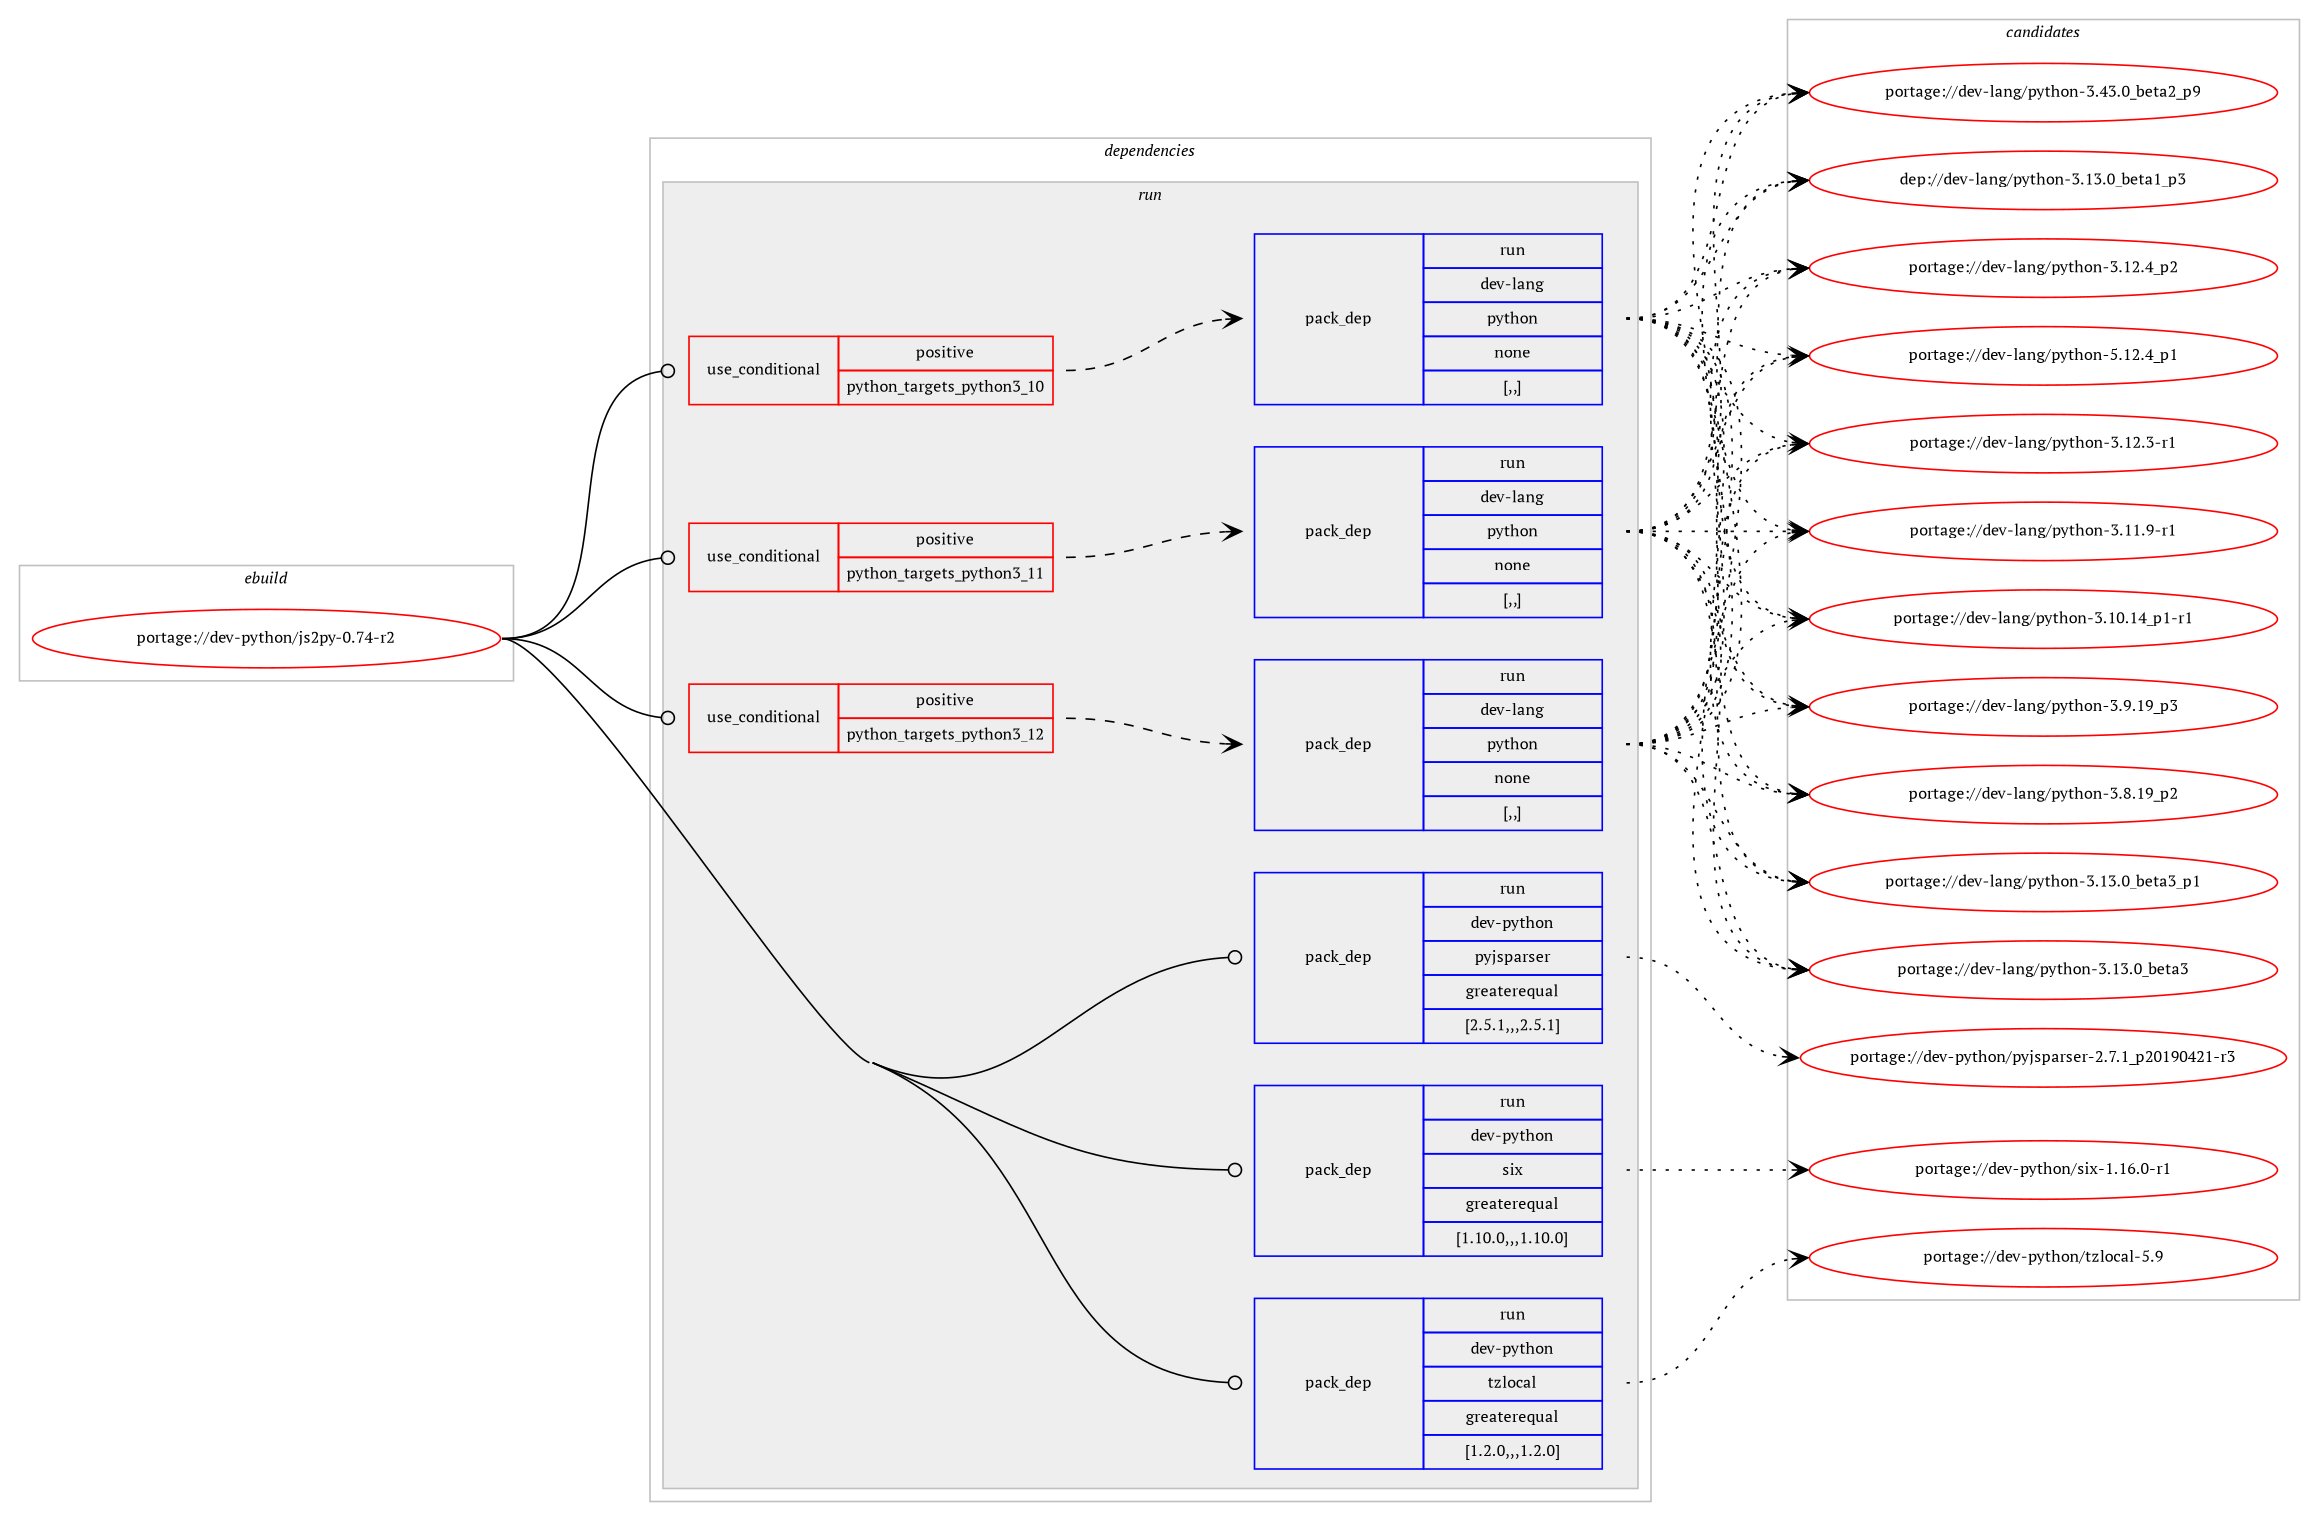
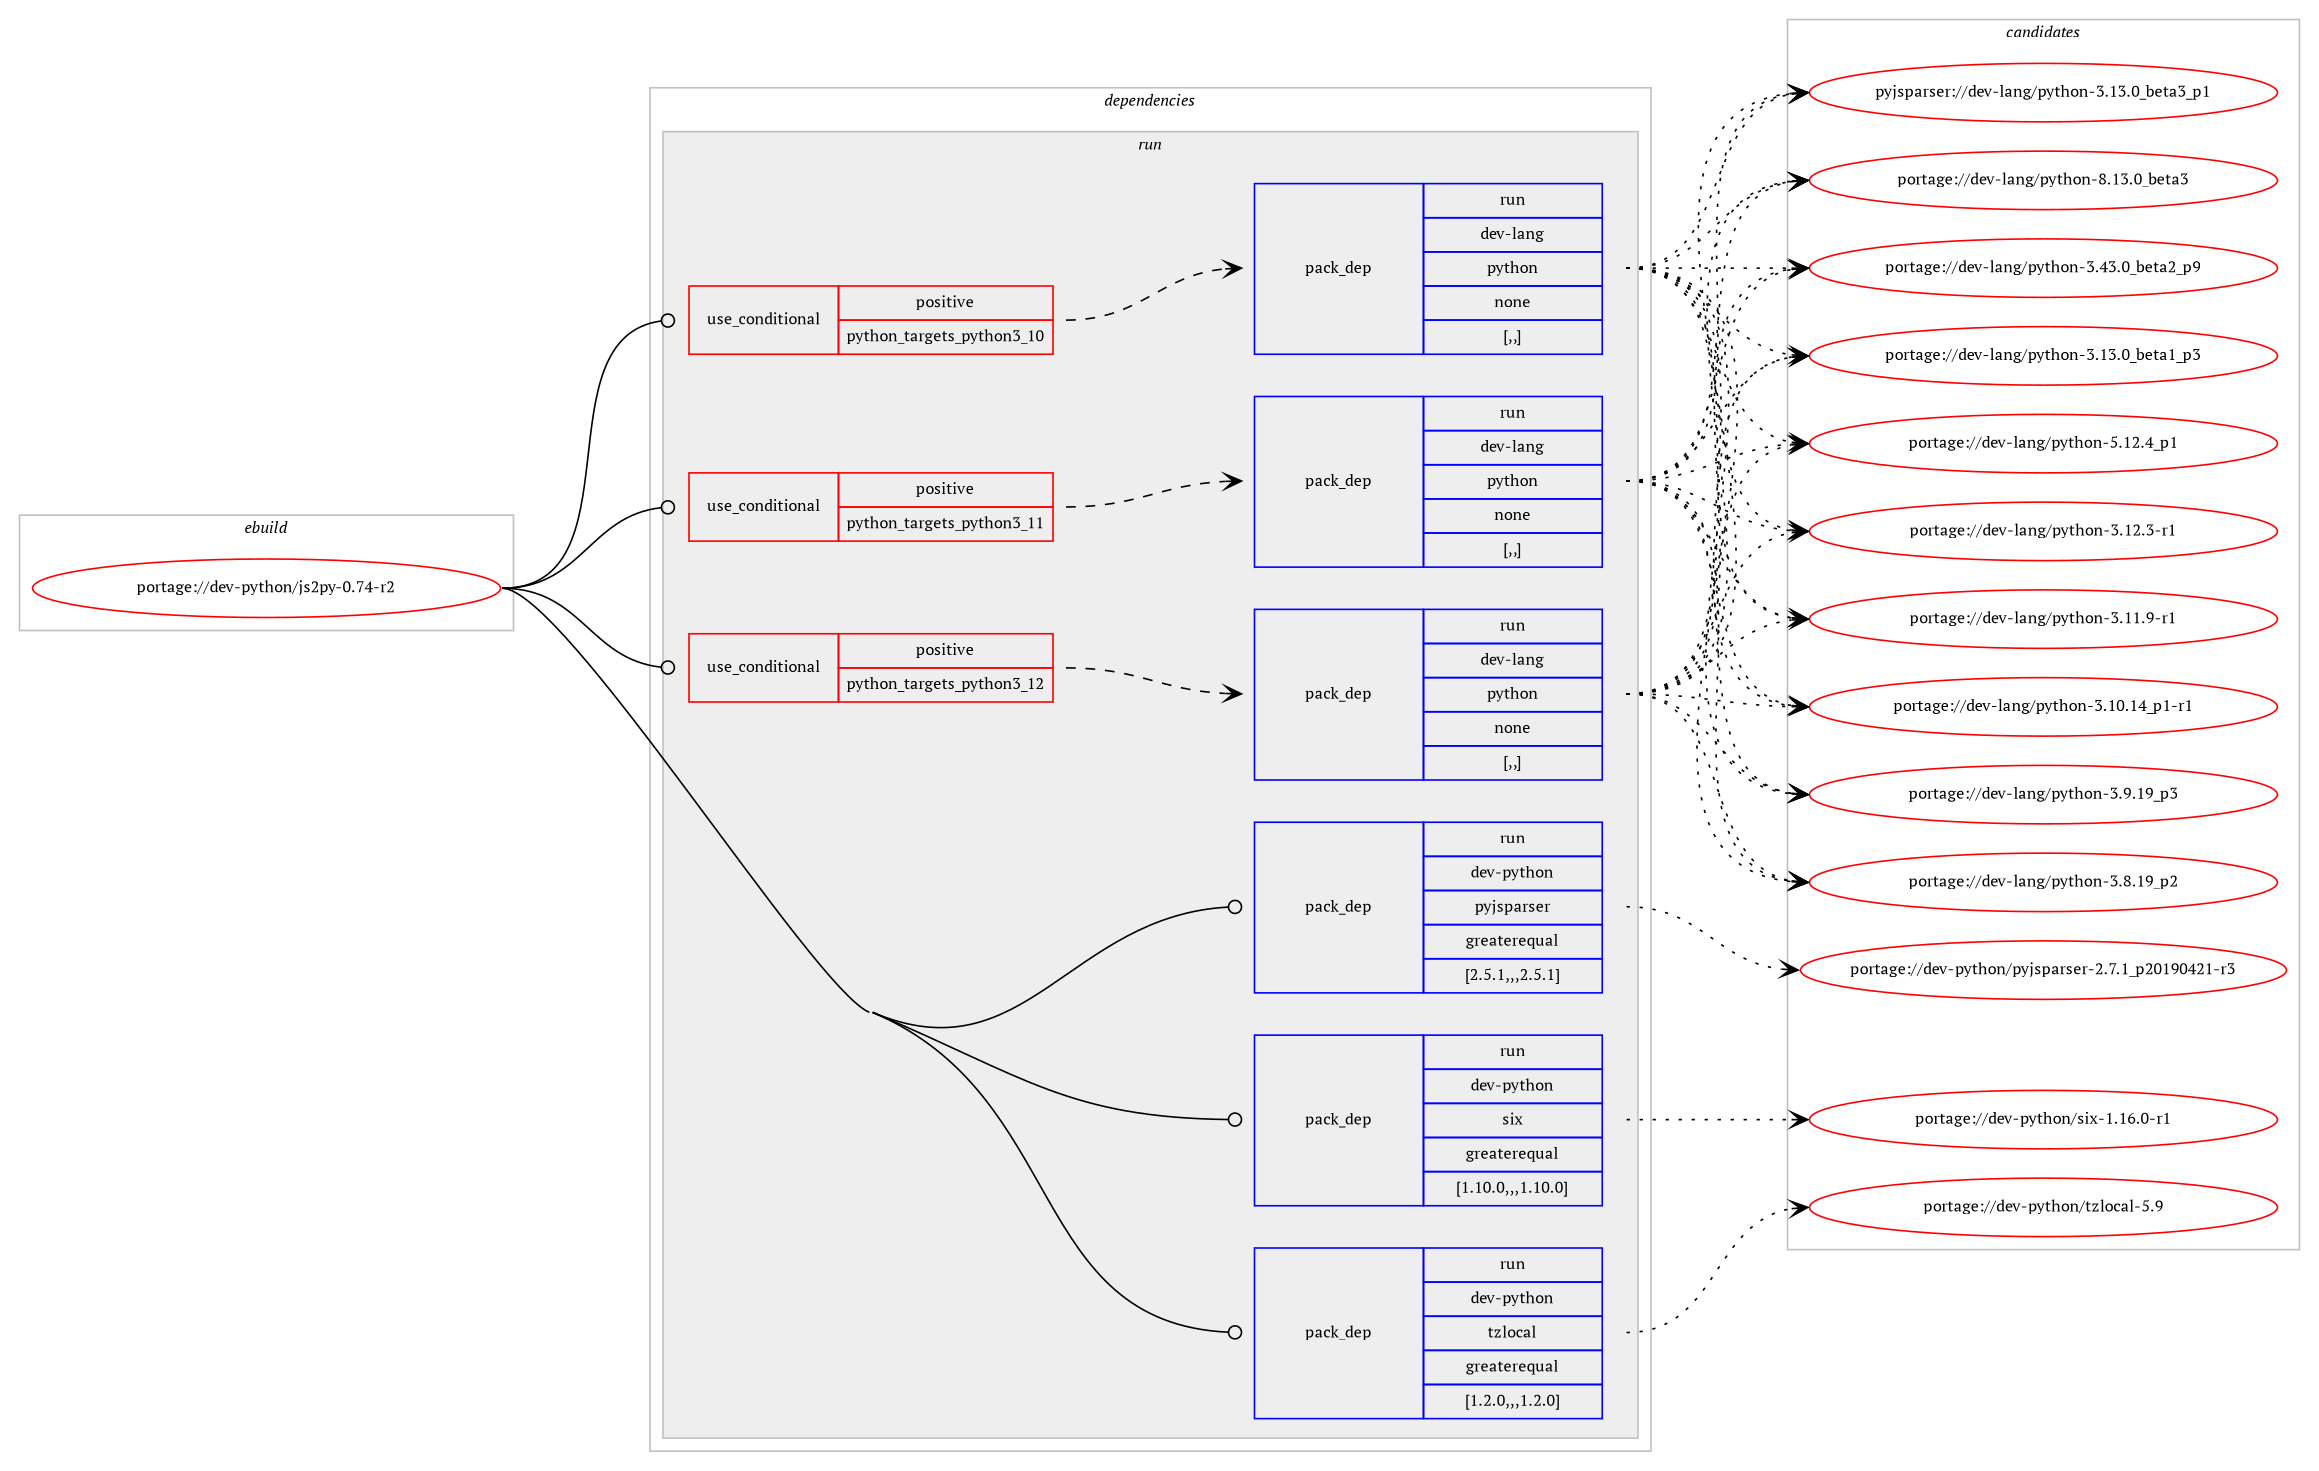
  digraph {
    compound=true
    concentrate=true
    fontname="PT Serif"
    fontsize=10
    newrank=true
    rankdir=LR
    ranksep=1.5
    node [color=red fontname="PT Serif" fontsize=10]
    edge [arrowhead=vee fontname="PT Serif" headport=w style=dotted tailport=e weight=100]
    n1 [label="portage://dev-python/js2py-0.74-r2" width=4]
    n2 [color=blue label=<<TABLE BORDER="0" CELLBORDER="1" CELLSPACING="0" CELLPADDING="4" WIDTH="220"><TR><TD ROWSPAN="6" CELLPADDING="30">pack_dep</TD></TR><TR><TD WIDTH="110">run</TD></TR><TR><TD>dev-lang</TD></TR><TR><TD>python</TD></TR><TR><TD>none</TD></TR><TR><TD>[,,]</TD></TR></TABLE>> shape=none]
    n3 [label=<<TABLE BORDER="0" CELLBORDER="1" CELLSPACING="0" CELLPADDING="4"><TR><TD ROWSPAN="3" CELLPADDING="10">use_conditional</TD></TR><TR><TD>positive</TD></TR><TR><TD>python_targets_python3_10</TD></TR></TABLE>> shape=none]
    n4 [color=blue label=<<TABLE BORDER="0" CELLBORDER="1" CELLSPACING="0" CELLPADDING="4" WIDTH="220"><TR><TD ROWSPAN="6" CELLPADDING="30">pack_dep</TD></TR><TR><TD WIDTH="110">run</TD></TR><TR><TD>dev-lang</TD></TR><TR><TD>python</TD></TR><TR><TD>none</TD></TR><TR><TD>[,,]</TD></TR></TABLE>> shape=none]
    n5 [label=<<TABLE BORDER="0" CELLBORDER="1" CELLSPACING="0" CELLPADDING="4"><TR><TD ROWSPAN="3" CELLPADDING="10">use_conditional</TD></TR><TR><TD>positive</TD></TR><TR><TD>python_targets_python3_11</TD></TR></TABLE>> shape=none]
    n6 [color=blue label=<<TABLE BORDER="0" CELLBORDER="1" CELLSPACING="0" CELLPADDING="4" WIDTH="220"><TR><TD ROWSPAN="6" CELLPADDING="30">pack_dep</TD></TR><TR><TD WIDTH="110">run</TD></TR><TR><TD>dev-lang</TD></TR><TR><TD>python</TD></TR><TR><TD>none</TD></TR><TR><TD>[,,]</TD></TR></TABLE>> shape=none]
    n7 [label=<<TABLE BORDER="0" CELLBORDER="1" CELLSPACING="0" CELLPADDING="4"><TR><TD ROWSPAN="3" CELLPADDING="10">use_conditional</TD></TR><TR><TD>positive</TD></TR><TR><TD>python_targets_python3_12</TD></TR></TABLE>> shape=none]
    n8 [color=blue label=<<TABLE BORDER="0" CELLBORDER="1" CELLSPACING="0" CELLPADDING="4" WIDTH="220"><TR><TD ROWSPAN="6" CELLPADDING="30">pack_dep</TD></TR><TR><TD WIDTH="110">run</TD></TR><TR><TD>dev-python</TD></TR><TR><TD>pyjsparser</TD></TR><TR><TD>greaterequal</TD></TR><TR><TD>[2.5.1,,,2.5.1]</TD></TR></TABLE>> shape=none]
    n9 [color=blue label=<<TABLE BORDER="0" CELLBORDER="1" CELLSPACING="0" CELLPADDING="4" WIDTH="220"><TR><TD ROWSPAN="6" CELLPADDING="30">pack_dep</TD></TR><TR><TD WIDTH="110">run</TD></TR><TR><TD>dev-python</TD></TR><TR><TD>six</TD></TR><TR><TD>greaterequal</TD></TR><TR><TD>[1.10.0,,,1.10.0]</TD></TR></TABLE>> shape=none]
    n10 [color=blue label=<<TABLE BORDER="0" CELLBORDER="1" CELLSPACING="0" CELLPADDING="4" WIDTH="220"><TR><TD ROWSPAN="6" CELLPADDING="30">pack_dep</TD></TR><TR><TD WIDTH="110">run</TD></TR><TR><TD>dev-python</TD></TR><TR><TD>tzlocal</TD></TR><TR><TD>greaterequal</TD></TR><TR><TD>[1.2.0,,,1.2.0]</TD></TR></TABLE>> shape=none]
-   n11 [label="portage://dev-lang/python-3.13.0_beta3_p1" width=4]
-   n12 [label="portage://dev-lang/python-3.13.0_beta3" width=4]
+   n11 [label="pyjsparser://dev-lang/python-3.13.0_beta3_p1" width=4]
+   n12 [label="portage://dev-lang/python-8.13.0_beta3" width=4]
    n13 [label="portage://dev-lang/python-3.43.0_beta2_p9" width=4]
-   n14 [label="dep://dev-lang/python-3.13.0_beta1_p3" width=4]
-   n15 [label="portage://dev-lang/python-3.12.4_p2" width=4]
+   n14 [label="portage://dev-lang/python-3.13.0_beta1_p3" width=4]
    n16 [label="portage://dev-lang/python-5.12.4_p1" width=4]
    n17 [label="portage://dev-lang/python-3.12.3-r1" width=4]
    n18 [label="portage://dev-lang/python-3.11.9-r1" width=4]
    n19 [label="portage://dev-lang/python-3.10.14_p1-r1" width=4]
    n20 [label="portage://dev-lang/python-3.9.19_p3" width=4]
    n21 [label="portage://dev-lang/python-3.8.19_p2" width=4]
    n22 [label="portage://dev-python/pyjsparser-2.7.1_p20190421-r3" width=4]
    n23 [label="portage://dev-python/six-1.16.0-r1" width=4]
    n24 [label="portage://dev-python/tzlocal-5.9" width=4]
    subgraph cluster_1 {
      color=gray
      label=<<i>ebuild</i>>
      n1
    }
    subgraph cluster_2 {
      color=gray
      label=<<i>dependencies</i>>
      subgraph cluster_3 {
        color=gray
        fillcolor="#eeeeee"
        label=<<i>compile</i>>
        style=filled
      }
      subgraph cluster_4 {
        color=gray
        fillcolor="#eeeeee"
        label=<<i>compile and run</i>>
        style=filled
      }
      subgraph cluster_5 {
        color=gray
        fillcolor="#eeeeee"
        label=<<i>run</i>>
        style=filled
        subgraph sub_6 {
          color=gray
          fillcolor="#eeeeee"
          label=<<i>run</i>>
          style=filled
          n3
          subgraph sub_7 {
            color=gray
            fillcolor="#eeeeee"
            label=<<i>run</i>>
            style=filled
            n2
          }
        }
        subgraph sub_8 {
          color=gray
          fillcolor="#eeeeee"
          label=<<i>run</i>>
          style=filled
          n5
          subgraph sub_9 {
            color=gray
            fillcolor="#eeeeee"
            label=<<i>run</i>>
            style=filled
            n4
          }
        }
        subgraph sub_10 {
          color=gray
          fillcolor="#eeeeee"
          label=<<i>run</i>>
          style=filled
          n7
          subgraph sub_11 {
            color=gray
            fillcolor="#eeeeee"
            label=<<i>run</i>>
            style=filled
            n6
          }
        }
        subgraph sub_12 {
          color=gray
          fillcolor="#eeeeee"
          label=<<i>run</i>>
          style=filled
          n8
        }
        subgraph sub_13 {
          color=gray
          fillcolor="#eeeeee"
          label=<<i>run</i>>
          style=filled
          n9
        }
        subgraph sub_14 {
          color=gray
          fillcolor="#eeeeee"
          label=<<i>run</i>>
          style=filled
          n10
        }
      }
    }
    subgraph cluster_15 {
      color=gray
      label=<<i>candidates</i>>
      rank=same
      subgraph sub_16 {
        color=black
        label=<<i>candidates</i>>
        nodesep=1
        rank=same
        n11
        n12
        n13
        n14
-       n15
        n16
        n17
        n18
        n19
        n20
        n21
      }
      subgraph sub_17 {
        color=black
        label=<<i>candidates</i>>
        nodesep=1
        rank=same
        n11
        n12
        n13
        n14
-       n15
        n16
        n17
        n18
        n19
        n20
        n21
      }
      subgraph sub_18 {
        color=black
        label=<<i>candidates</i>>
        nodesep=1
        rank=same
        n11
        n12
        n13
        n14
-       n15
        n16
        n17
        n18
        n19
        n20
        n21
      }
      subgraph sub_19 {
        color=black
        label=<<i>candidates</i>>
        nodesep=1
        rank=same
        n22
      }
      subgraph sub_20 {
        color=black
        label=<<i>candidates</i>>
        nodesep=1
        rank=same
        n23
      }
      subgraph sub_21 {
        color=black
        label=<<i>candidates</i>>
        nodesep=1
        rank=same
        n24
      }
    }
    n1 -> n3 [arrowhead=odot style=solid weight=20]
    n1 -> n5 [arrowhead=odot style=solid weight=20]
    n1 -> n7 [arrowhead=odot style=solid weight=20]
    n1 -> n8 [arrowhead=odot style=solid weight=20]
    n1 -> n9 [arrowhead=odot style=solid weight=20]
    n1 -> n10 [arrowhead=odot style=solid weight=20]
    n2 -> n11
    n2 -> n12
    n2 -> n13
    n2 -> n14
-   n2 -> n15
    n2 -> n16
    n2 -> n17
    n2 -> n18
    n2 -> n19
    n2 -> n20
    n2 -> n21
    n3 -> n2 [style=dashed weight=20]
    n4 -> n11
    n4 -> n12
    n4 -> n13
    n4 -> n14
-   n4 -> n15
    n4 -> n16
    n4 -> n17
    n4 -> n18
    n4 -> n19
    n4 -> n20
    n4 -> n21
    n5 -> n4 [style=dashed weight=20]
    n6 -> n11
    n6 -> n12
    n6 -> n13
    n6 -> n14
-   n6 -> n15
    n6 -> n16
    n6 -> n17
    n6 -> n18
    n6 -> n19
    n6 -> n20
    n6 -> n21
    n7 -> n6 [style=dashed weight=20]
    n8 -> n22
    n9 -> n23
    n10 -> n24
  }
